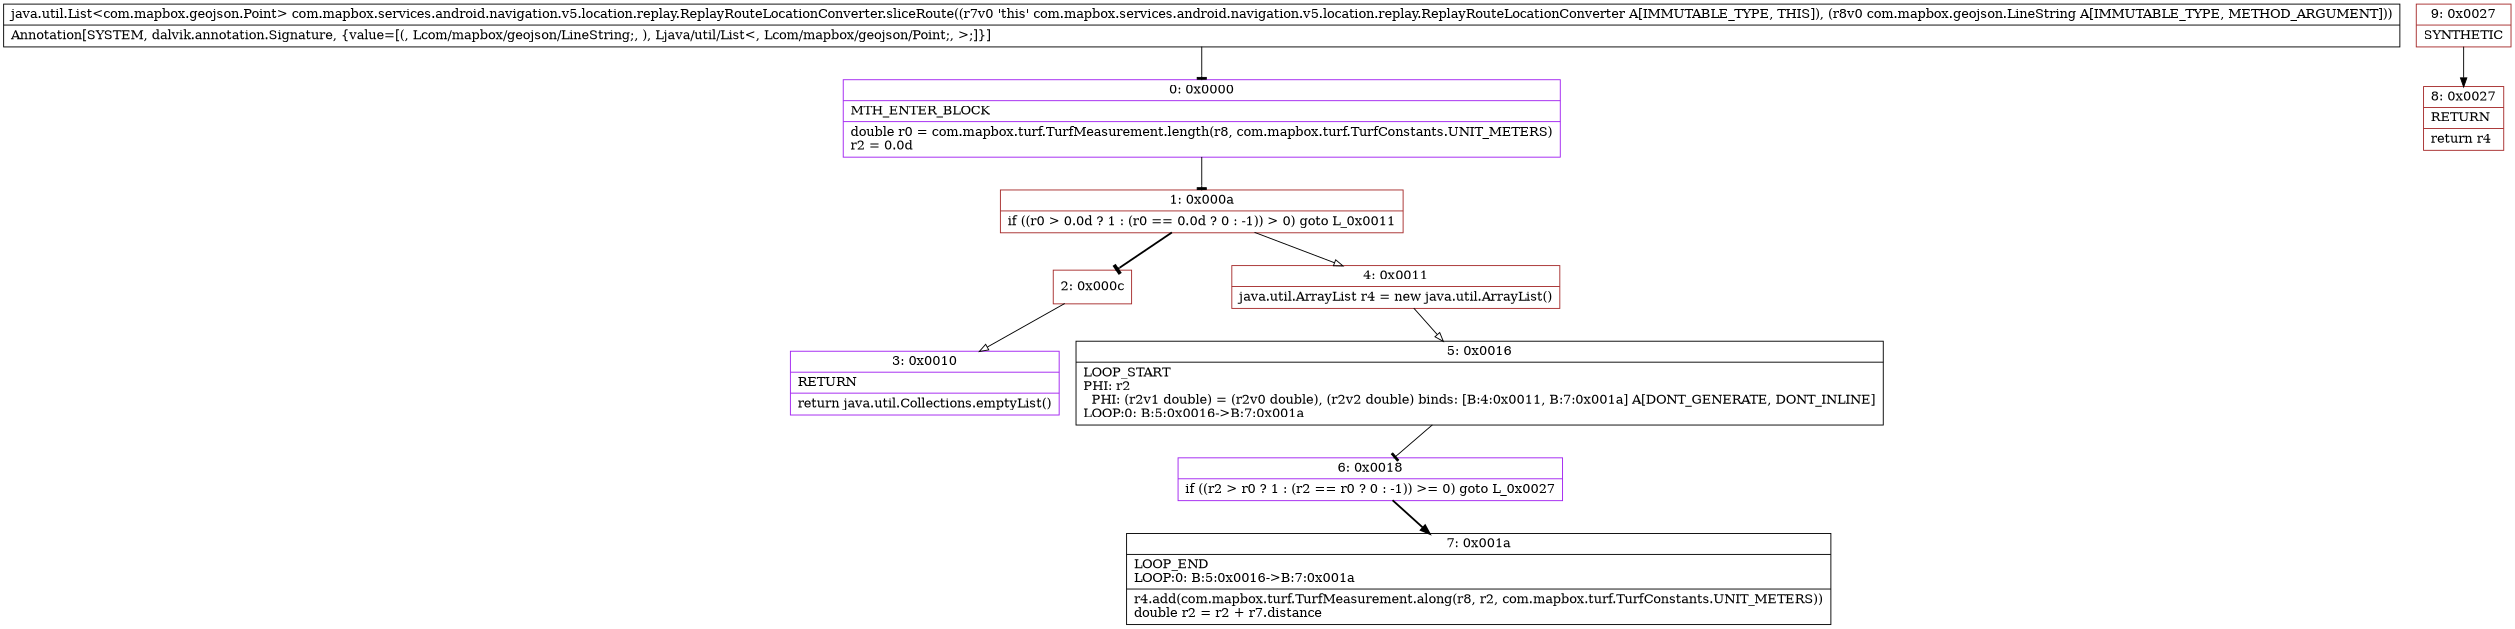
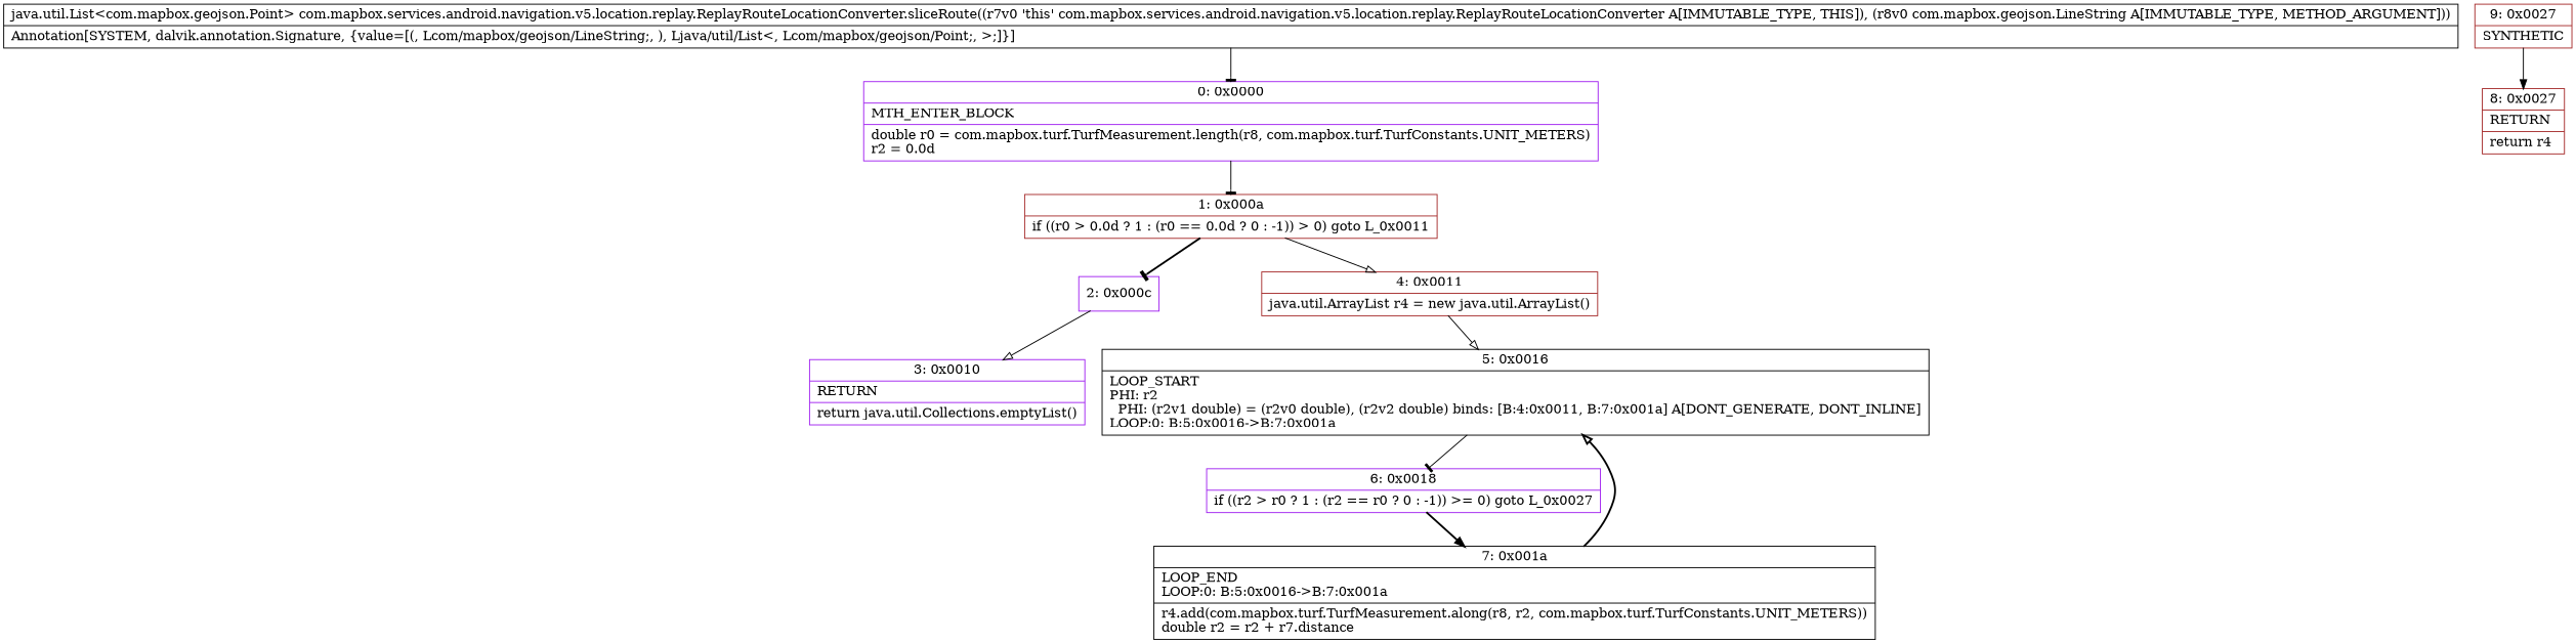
  digraph {
    node [color=purple shape=record]
    edge [arrowhead=tee style=solid]
    n1 [label="{0\:\ 0x0000|MTH_ENTER_BLOCK\l|double r0 = com.mapbox.turf.TurfMeasurement.length(r8, com.mapbox.turf.TurfConstants.UNIT_METERS)\lr2 = 0.0d\l}"]
    n2 [color=brown label="{1\:\ 0x000a|if ((r0 \> 0.0d ? 1 : (r0 == 0.0d ? 0 : \-1)) \> 0) goto L_0x0011\l}"]
-   n3 [color=brown label="{2\:\ 0x000c}"]
+   n3 [label="{2\:\ 0x000c}"]
    n4 [color=brown label="{4\:\ 0x0011|java.util.ArrayList r4 = new java.util.ArrayList()\l}"]
    n5 [label="{3\:\ 0x0010|RETURN\l|return java.util.Collections.emptyList()\l}"]
    n6 [color=black label="{5\:\ 0x0016|LOOP_START\lPHI: r2 \l  PHI: (r2v1 double) = (r2v0 double), (r2v2 double) binds: [B:4:0x0011, B:7:0x001a] A[DONT_GENERATE, DONT_INLINE]\lLOOP:0: B:5:0x0016\-\>B:7:0x001a\l}"]
    n7 [label="{6\:\ 0x0018|if ((r2 \> r0 ? 1 : (r2 == r0 ? 0 : \-1)) \>= 0) goto L_0x0027\l}"]
    n8 [color=black label="{7\:\ 0x001a|LOOP_END\lLOOP:0: B:5:0x0016\-\>B:7:0x001a\l|r4.add(com.mapbox.turf.TurfMeasurement.along(r8, r2, com.mapbox.turf.TurfConstants.UNIT_METERS))\ldouble r2 = r2 + r7.distance\l}"]
    n9 [color=brown label="{9\:\ 0x0027|SYNTHETIC\l}"]
    n10 [color=brown label="{8\:\ 0x0027|RETURN\l|return r4\l}"]
    n11 [color=black label="{java.util.List\<com.mapbox.geojson.Point\> com.mapbox.services.android.navigation.v5.location.replay.ReplayRouteLocationConverter.sliceRoute((r7v0 'this' com.mapbox.services.android.navigation.v5.location.replay.ReplayRouteLocationConverter A[IMMUTABLE_TYPE, THIS]), (r8v0 com.mapbox.geojson.LineString A[IMMUTABLE_TYPE, METHOD_ARGUMENT]))  | Annotation[SYSTEM, dalvik.annotation.Signature, \{value=[(, Lcom\/mapbox\/geojson\/LineString;, ), Ljava\/util\/List\<, Lcom\/mapbox\/geojson\/Point;, \>;]\}]\l}"]
    n1 -> n2
    n2 -> n3 [style=bold]
    n2 -> n4 [arrowhead=onormal]
    n3 -> n5 [arrowhead=onormal]
    n4 -> n6 [arrowhead=onormal]
    n6 -> n7
    n7 -> n8 [arrowhead=normal style=bold]
+   n8 -> n6 [arrowhead=onormal style=bold]
    n9 -> n10 [arrowhead=normal]
    n11 -> n1
  }
